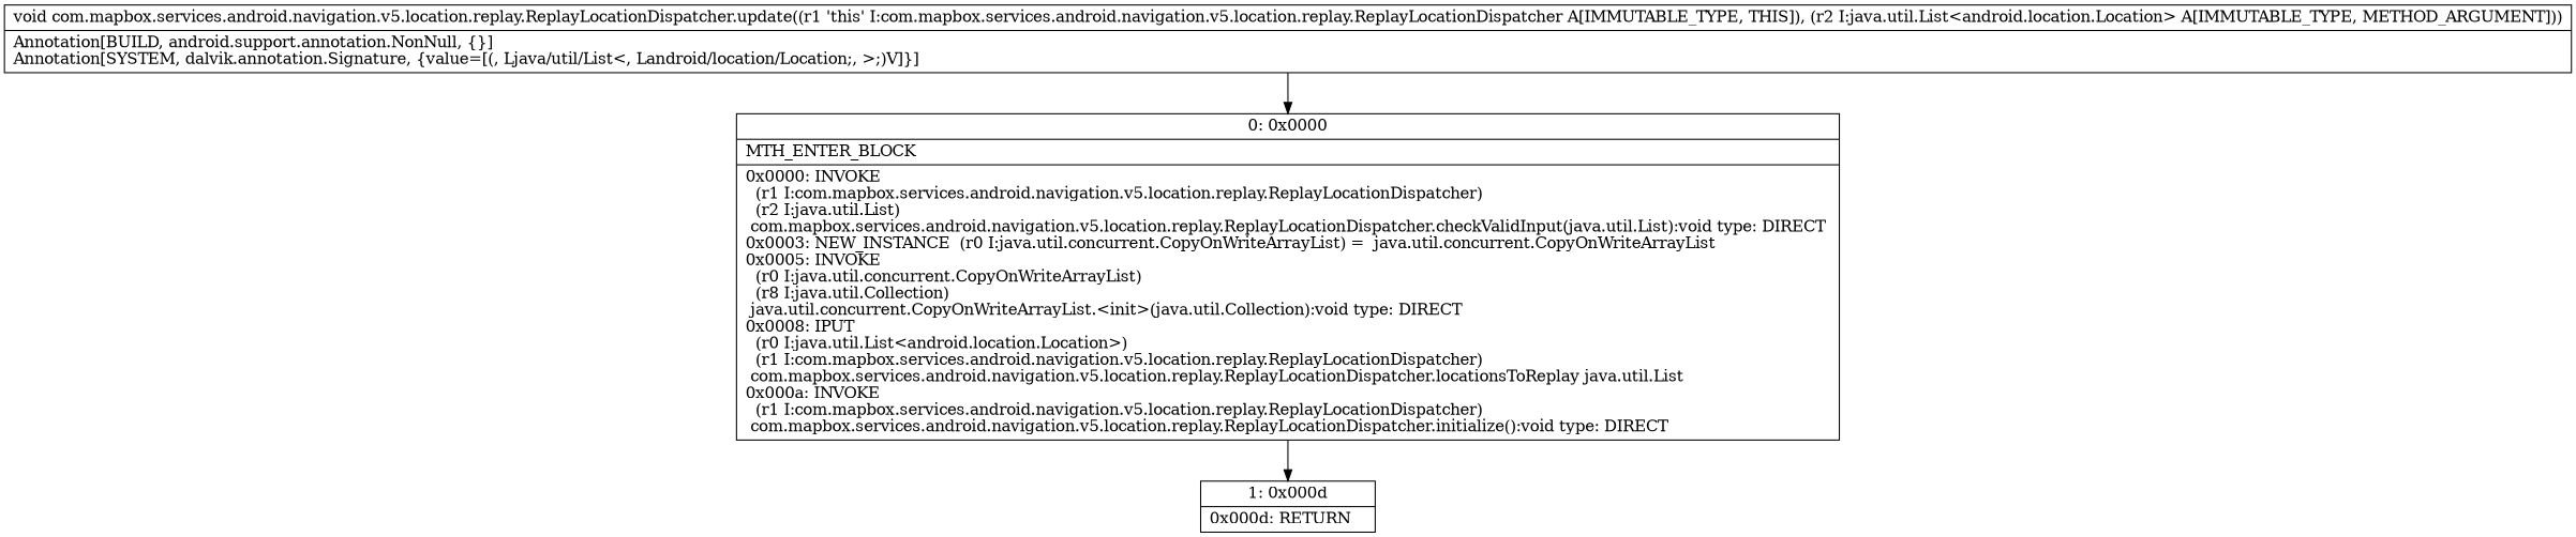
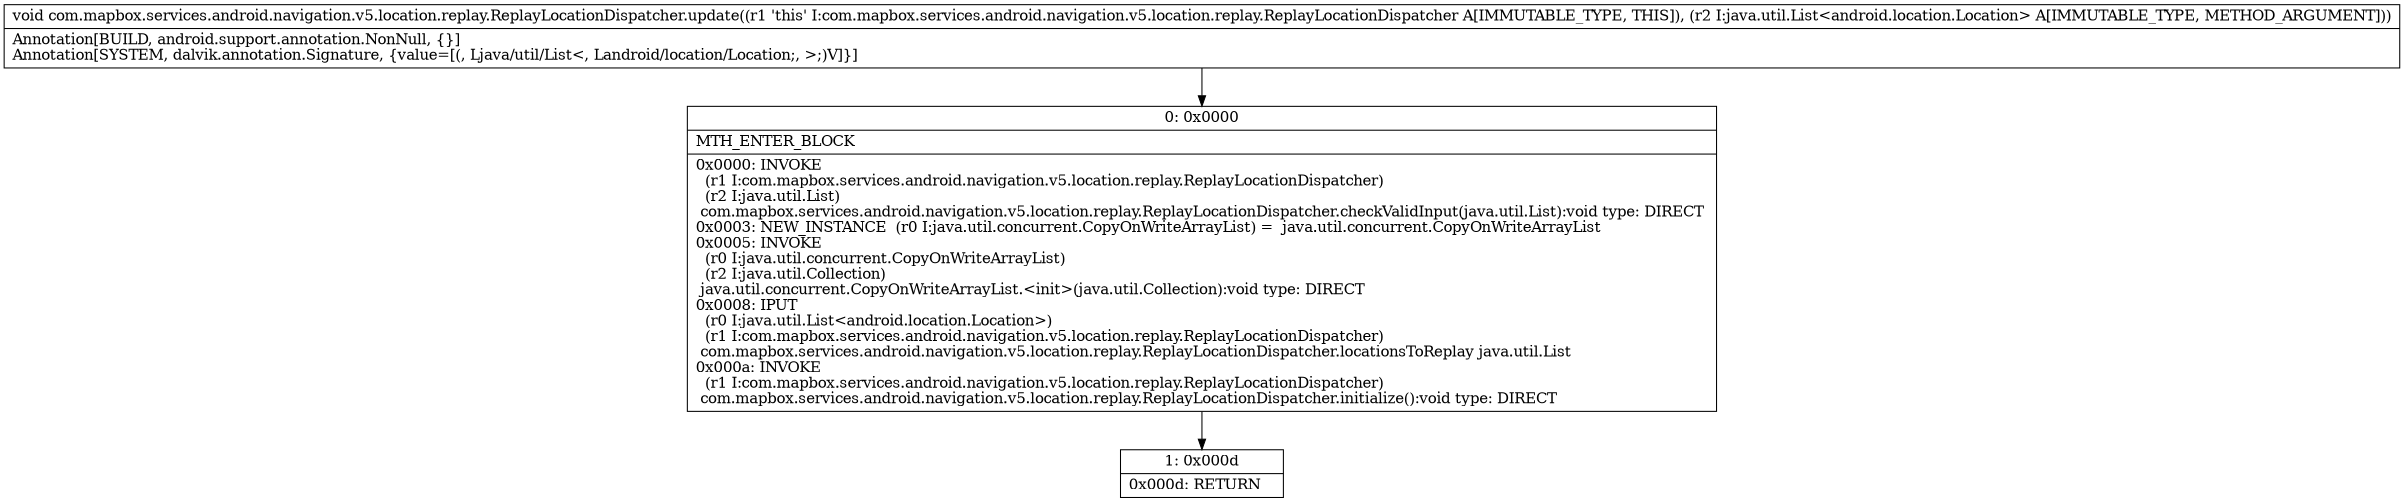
  digraph {
    node [shape=record]
-   n1 [label="{0\:\ 0x0000|MTH_ENTER_BLOCK\l|0x0000: INVOKE  \l  (r1 I:com.mapbox.services.android.navigation.v5.location.replay.ReplayLocationDispatcher)\l  (r2 I:java.util.List)\l com.mapbox.services.android.navigation.v5.location.replay.ReplayLocationDispatcher.checkValidInput(java.util.List):void type: DIRECT \l0x0003: NEW_INSTANCE  (r0 I:java.util.concurrent.CopyOnWriteArrayList) =  java.util.concurrent.CopyOnWriteArrayList \l0x0005: INVOKE  \l  (r0 I:java.util.concurrent.CopyOnWriteArrayList)\l  (r8 I:java.util.Collection)\l java.util.concurrent.CopyOnWriteArrayList.\<init\>(java.util.Collection):void type: DIRECT \l0x0008: IPUT  \l  (r0 I:java.util.List\<android.location.Location\>)\l  (r1 I:com.mapbox.services.android.navigation.v5.location.replay.ReplayLocationDispatcher)\l com.mapbox.services.android.navigation.v5.location.replay.ReplayLocationDispatcher.locationsToReplay java.util.List \l0x000a: INVOKE  \l  (r1 I:com.mapbox.services.android.navigation.v5.location.replay.ReplayLocationDispatcher)\l com.mapbox.services.android.navigation.v5.location.replay.ReplayLocationDispatcher.initialize():void type: DIRECT \l}"]
+   n1 [label="{0\:\ 0x0000|MTH_ENTER_BLOCK\l|0x0000: INVOKE  \l  (r1 I:com.mapbox.services.android.navigation.v5.location.replay.ReplayLocationDispatcher)\l  (r2 I:java.util.List)\l com.mapbox.services.android.navigation.v5.location.replay.ReplayLocationDispatcher.checkValidInput(java.util.List):void type: DIRECT \l0x0003: NEW_INSTANCE  (r0 I:java.util.concurrent.CopyOnWriteArrayList) =  java.util.concurrent.CopyOnWriteArrayList \l0x0005: INVOKE  \l  (r0 I:java.util.concurrent.CopyOnWriteArrayList)\l  (r2 I:java.util.Collection)\l java.util.concurrent.CopyOnWriteArrayList.\<init\>(java.util.Collection):void type: DIRECT \l0x0008: IPUT  \l  (r0 I:java.util.List\<android.location.Location\>)\l  (r1 I:com.mapbox.services.android.navigation.v5.location.replay.ReplayLocationDispatcher)\l com.mapbox.services.android.navigation.v5.location.replay.ReplayLocationDispatcher.locationsToReplay java.util.List \l0x000a: INVOKE  \l  (r1 I:com.mapbox.services.android.navigation.v5.location.replay.ReplayLocationDispatcher)\l com.mapbox.services.android.navigation.v5.location.replay.ReplayLocationDispatcher.initialize():void type: DIRECT \l}"]
    n2 [label="{1\:\ 0x000d|0x000d: RETURN   \l}"]
    n3 [label="{void com.mapbox.services.android.navigation.v5.location.replay.ReplayLocationDispatcher.update((r1 'this' I:com.mapbox.services.android.navigation.v5.location.replay.ReplayLocationDispatcher A[IMMUTABLE_TYPE, THIS]), (r2 I:java.util.List\<android.location.Location\> A[IMMUTABLE_TYPE, METHOD_ARGUMENT]))  | Annotation[BUILD, android.support.annotation.NonNull, \{\}]\lAnnotation[SYSTEM, dalvik.annotation.Signature, \{value=[(, Ljava\/util\/List\<, Landroid\/location\/Location;, \>;)V]\}]\l}"]
    n1 -> n2
    n3 -> n1
  }
